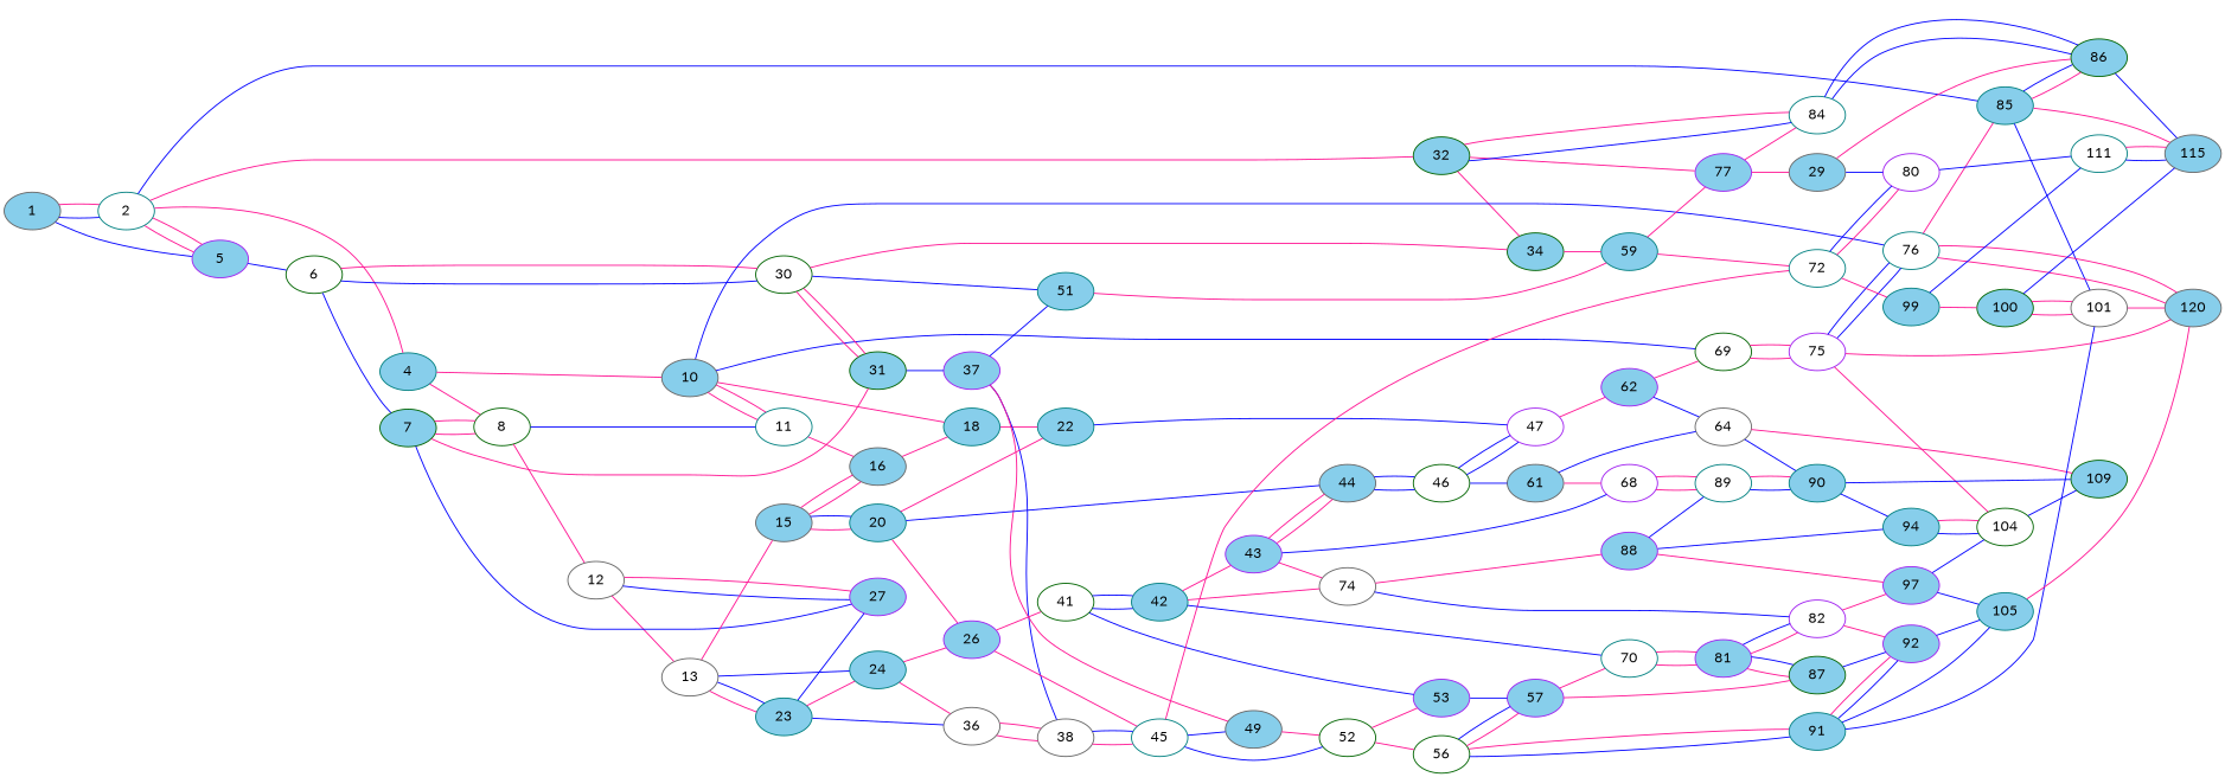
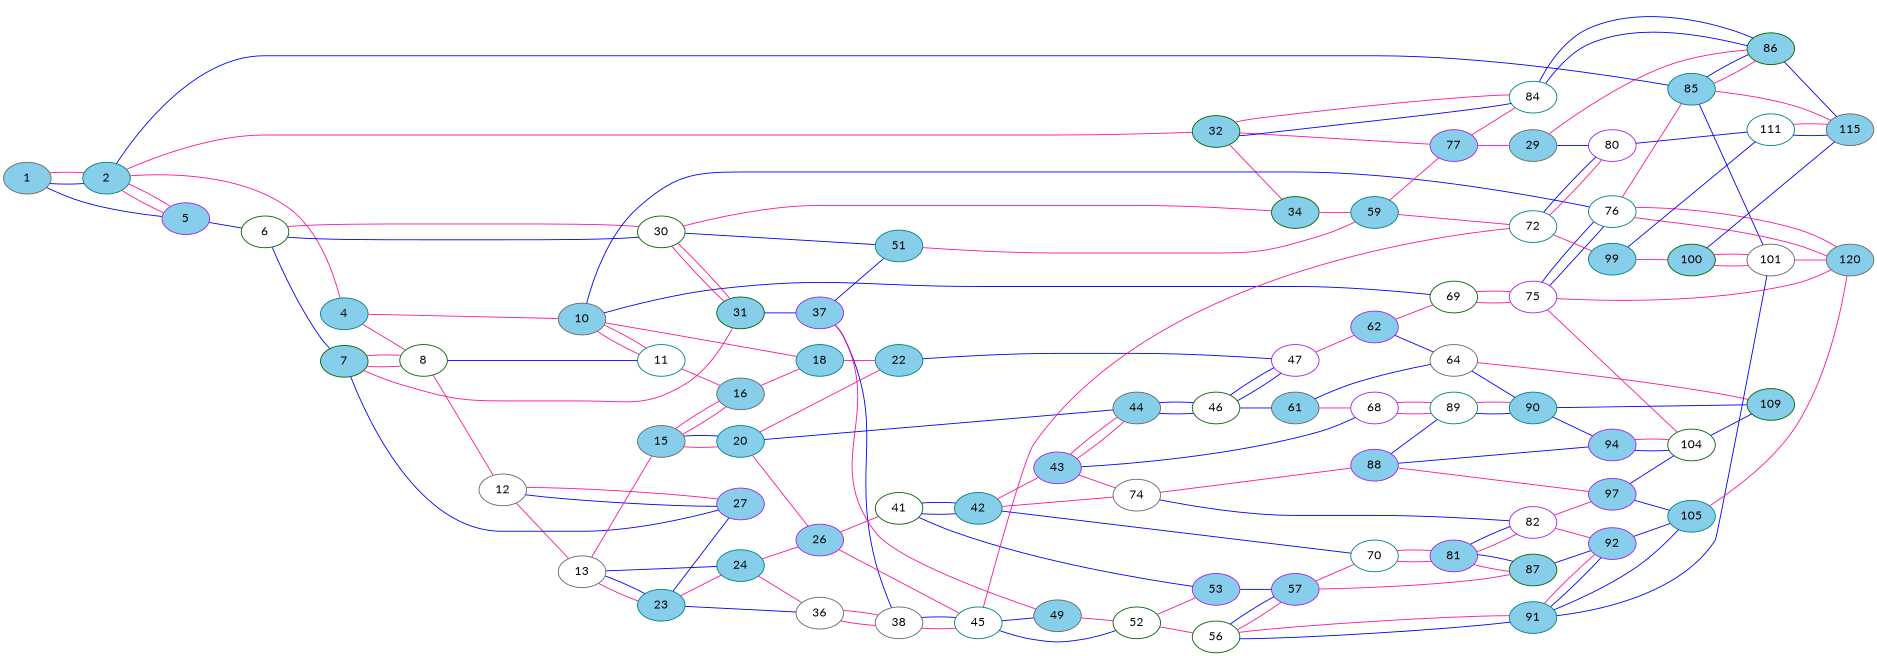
  graph {
    fontname=Lato
    rankdir=LR
    node [color=teal fillcolor=skyblue fontname=Lato style=filled]
    edge [color=deeppink fontname=Lato]
    1 [color=gray40]
-   2 [fillcolor=white super="+3"]
+   2 [super="+3"]
    5 [color=purple]
    4
    32 [color=darkgreen super="+33"]
    85 [super="+118"]
    6 [color=darkgreen fillcolor=white]
    8 [color=darkgreen fillcolor=white super="+9"]
    10 [color=gray40 super="+17"]
    34 [color=darkgreen]
    77 [color=purple super="+78"]
    84 [fillcolor=white]
    86 [color=darkgreen super="+107"]
    101 [color=gray40 fillcolor=white super="+119"]
    115 [color=gray40 super="+117"]
    11 [fillcolor=white]
    12 [color=gray40 fillcolor=white]
    18 [super="+19"]
    69 [color=darkgreen fillcolor=white]
    76 [fillcolor=white]
    7 [color=darkgreen super="+29"]
    30 [color=darkgreen fillcolor=white super="+35"]
    27 [color=purple]
    31 [color=darkgreen]
    51
    37 [color=purple super="+48"]
    16 [color=gray40]
    13 [color=gray40 fillcolor=white super="+14"]
    22 [super="+39"]
    75 [color=purple fillcolor=white super="+114"]
    120 [color=gray40 super="+121"]
    15 [color=gray40]
    23 [super="+28"]
    24 [super="+25"]
    20 [super="+21"]
    36 [color=gray40 fillcolor=white]
    26 [color=purple super="+40"]
    44 [color=gray40]
    47 [color=purple fillcolor=white]
    41 [color=darkgreen fillcolor=white]
    45 [fillcolor=white super="+50"]
    46 [color=darkgreen fillcolor=white]
    62 [color=purple super="+66"]
    38 [color=gray40 fillcolor=white]
    42 [super="+71"]
    53 [color=purple]
    49 [color=gray40 super="+54"]
    52 [color=darkgreen fillcolor=white super="+55"]
    72 [fillcolor=white super="+73"]
    59 [super="+60"]
    n51 [color=gray40 label=29 super="+108"]
    43 [color=purple super="+67"]
    70 [fillcolor=white]
    74 [color=gray40 fillcolor=white super="+83"]
    57 [color=purple super="+58"]
    68 [color=purple fillcolor=white]
    81 [color=purple]
    82 [color=purple fillcolor=white super="+96"]
    88 [color=purple super="+93"]
    89 [fillcolor=white]
    61 [color=gray40 super="+63"]
    56 [color=darkgreen fillcolor=white]
    64 [color=gray40 fillcolor=white super="+65"]
    80 [color=purple fillcolor=white super="+110"]
    99 [super="+112"]
    91 [super="+102"]
    87 [color=darkgreen]
    92 [color=purple super="+98"]
    105 [super="+106"]
    90 [super="+95"]
    109 [color=darkgreen]
-   94
+   94 [color=purple]
    104 [color=darkgreen fillcolor=white super="+113"]
    111 [fillcolor=white]
    100 [color=darkgreen super="+116"]
    97 [color=purple super="+103"]
    1 -- 2 [color=blue]
    1 -- 2
    1 -- 5 [color=blue]
    2 -- 5
    2 -- 5
    2 -- 4
    2 -- 32
    2 -- 85 [color=blue]
    5 -- 6 [color=blue]
    4 -- 8
    4 -- 10
    32 -- 34
    32 -- 77
    32 -- 84 [color=blue]
    32 -- 84
    85 -- 86
    85 -- 86 [color=blue]
    85 -- 101 [color=blue]
    85 -- 115
    6 -- 7 [color=blue]
    6 -- 30 [color=blue]
    6 -- 30
    8 -- 11 [color=blue]
    8 -- 12
    10 -- 11
    10 -- 11
    10 -- 18
    10 -- 69 [color=blue]
    10 -- 76 [color=blue]
    34 -- 59
    77 -- 84
    77 -- n51
    84 -- 86 [color=blue]
    84 -- 86 [color=blue]
    86 -- 115 [color=blue]
    101 -- 120
    11 -- 16
    12 -- 27 [color=blue]
    12 -- 27
    12 -- 13
    18 -- 22 [weight=2]
    69 -- 75
    69 -- 75
    76 -- 85
    76 -- 120
    76 -- 120
    7 -- 8
    7 -- 8
    7 -- 27 [color=blue]
    7 -- 31
    30 -- 34
    30 -- 31
    30 -- 31
    30 -- 51 [color=blue]
    31 -- 37 [color=blue]
    51 -- 59
    37 -- 51 [color=blue]
    37 -- 38 [color=blue]
    37 -- 49
    16 -- 18
    13 -- 15
    13 -- 23
    13 -- 23 [color=blue]
    13 -- 24 [color=blue]
    22 -- 47 [color=blue]
    75 -- 76 [color=blue]
    75 -- 76 [color=blue]
    75 -- 120
    75 -- 104
    15 -- 16
    15 -- 16
    15 -- 20
    15 -- 20 [color=blue]
    23 -- 27 [color=blue]
    23 -- 24
    23 -- 36 [color=blue]
    24 -- 36
    24 -- 26
    20 -- 22
    20 -- 26
    20 -- 44 [color=blue]
    36 -- 38
    36 -- 38
    26 -- 41
    26 -- 45
    44 -- 46 [color=blue]
    44 -- 46 [color=blue]
    47 -- 62
    41 -- 42 [color=blue]
    41 -- 42 [color=blue]
    41 -- 53 [color=blue]
    45 -- 49 [color=blue]
    45 -- 52 [color=blue]
    45 -- 72
    46 -- 47 [color=blue]
    46 -- 47 [color=blue]
    46 -- 61 [color=blue]
    62 -- 69
    62 -- 64 [color=blue]
    38 -- 45
    38 -- 45 [color=blue]
    42 -- 43
    42 -- 70 [color=blue]
    42 -- 74
    53 -- 57 [color=blue]
    49 -- 52
    52 -- 53
    52 -- 56
    72 -- 80
    72 -- 80 [color=blue]
    72 -- 99
    59 -- 77
    59 -- 72
    n51 -- 86
    n51 -- 80 [color=blue weight=2]
    43 -- 44
    43 -- 44
    43 -- 74
    43 -- 68 [color=blue]
    70 -- 81
    70 -- 81
    74 -- 82 [color=blue]
    74 -- 88
    57 -- 70
    57 -- 87
    68 -- 89
    68 -- 89
    81 -- 82
    81 -- 82 [color=blue]
    81 -- 87
    81 -- 87 [color=blue]
    82 -- 92
    82 -- 97
    88 -- 89 [color=blue]
    88 -- 94 [color=blue]
    88 -- 97
    89 -- 90 [color=blue]
    89 -- 90
    61 -- 68
    61 -- 64 [color=blue]
    56 -- 57
    56 -- 57 [color=blue]
    56 -- 91 [color=blue]
    56 -- 91
    64 -- 90 [color=blue]
    64 -- 109
    80 -- 111 [color=blue]
    99 -- 111 [color=blue]
    99 -- 100 [weight=2]
    91 -- 101 [color=blue]
    91 -- 92 [color=blue]
    91 -- 92
    91 -- 105 [color=blue]
    87 -- 92 [color=blue]
    92 -- 105 [color=blue]
    105 -- 120
    90 -- 109 [color=blue]
    90 -- 94 [color=blue]
    94 -- 104 [color=blue]
    94 -- 104
    104 -- 109 [color=blue]
    111 -- 115 [color=blue]
    111 -- 115
    100 -- 101
    100 -- 101
    100 -- 115 [color=blue]
    97 -- 105 [color=blue]
    97 -- 104 [color=blue]
  }
